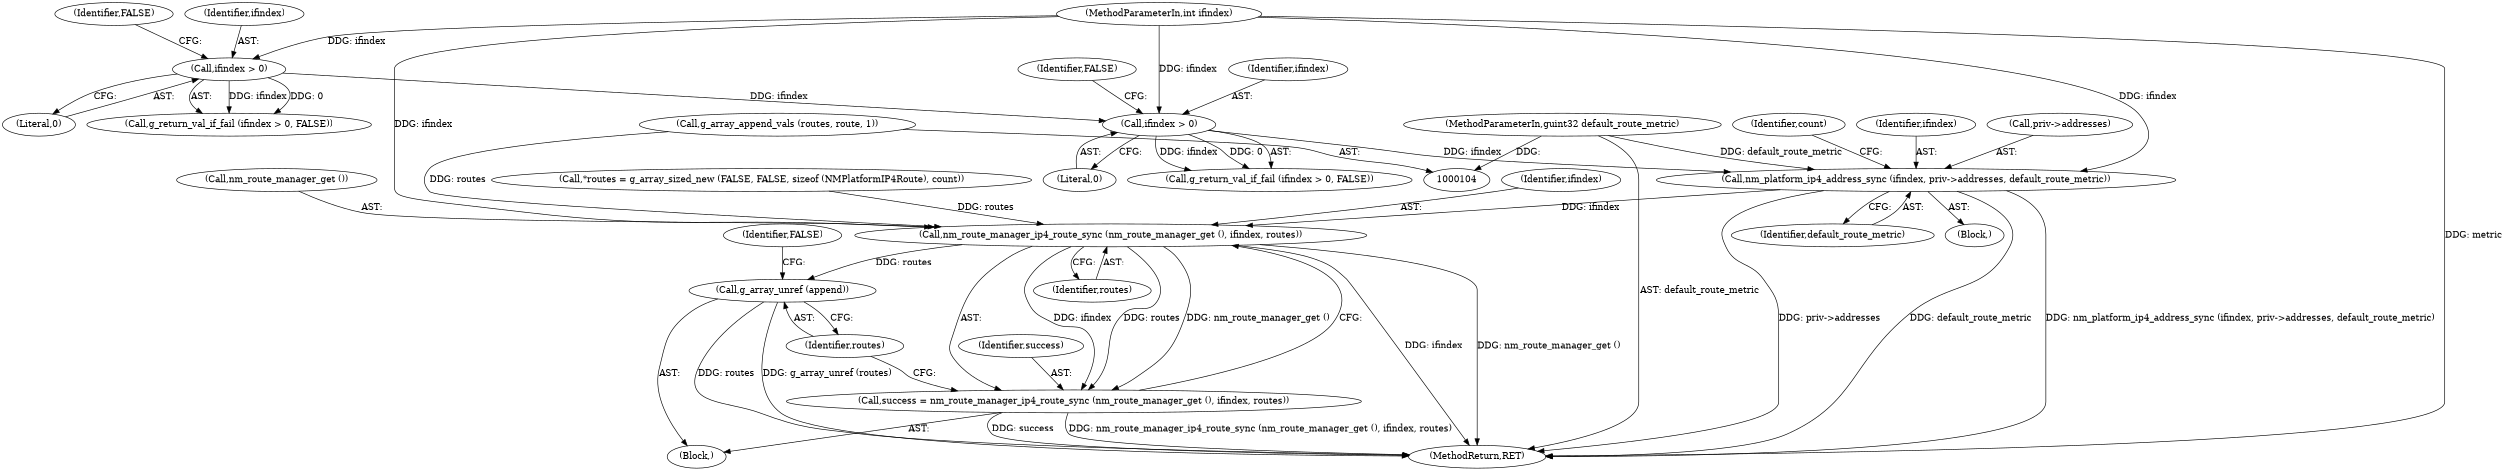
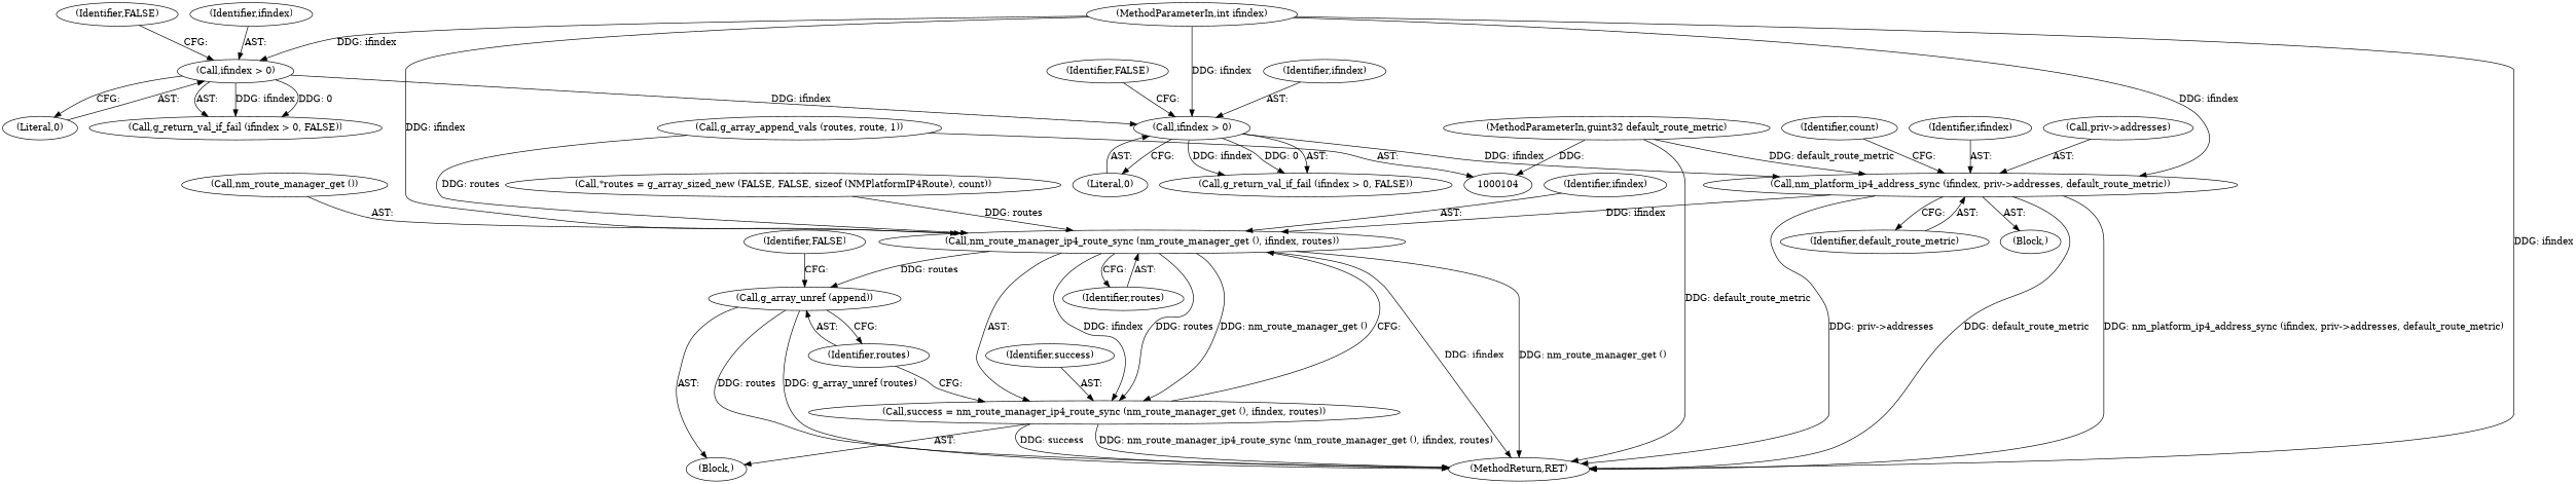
  digraph {
    n1 [label="(Call,nm_platform_ip4_address_sync (ifindex, priv->addresses, default_route_metric))"]
    n2 [label="(Call,nm_route_manager_ip4_route_sync (nm_route_manager_get (), ifindex, routes))"]
    n3 [label="(Identifier,default_route_metric)"]
    n4 [label="(Block,)"]
    n5 [label="(MethodReturn,RET)"]
    n6 [label="(Call,success = nm_route_manager_ip4_route_sync (nm_route_manager_get (), ifindex, routes))"]
    n7 [label="(Call,g_array_unref (append))"]
    n8 [label="(Identifier,routes)"]
    n9 [label="(Call,ifindex > 0)"]
    n10 [label="(Literal,0)"]
    n11 [label="(Call,g_return_val_if_fail (ifindex > 0, FALSE))"]
    n12 [label="(Call,ifindex > 0)"]
    n13 [label="(Literal,0)"]
    n14 [label="(Call,g_return_val_if_fail (ifindex > 0, FALSE))"]
    n15 [label="(MethodParameterIn,int ifindex)"]
    n16 [label="(MethodParameterIn,guint32 default_route_metric)"]
    1000104
    n18 [label="(Block,)"]
    n19 [label="(Identifier,routes)"]
    n20 [label="(Identifier,ifindex)"]
    n21 [label="(Identifier,FALSE)"]
    n22 [label="(Identifier,FALSE)"]
    n23 [label="(Identifier,ifindex)"]
    n24 [label="(Identifier,ifindex)"]
    n25 [label="(Call,g_array_append_vals (routes, route, 1))"]
    n26 [label="(Call,nm_route_manager_get ())"]
    n27 [label="(Call,priv->addresses)"]
    n28 [label="(Identifier,ifindex)"]
    n29 [label="(Call,*routes = g_array_sized_new (FALSE, FALSE, sizeof (NMPlatformIP4Route), count))"]
    n30 [label="(Identifier,success)"]
    n31 [label="(Identifier,FALSE)"]
    n32 [label="(Identifier,count)"]
    n1 -> n2 [label="DDG: ifindex"]
    n1 -> n3 [label="CFG: "]
    n1 -> n4 [label="AST: "]
    n1 -> n5 [label="DDG: default_route_metric"]
    n1 -> n5 [label="DDG: nm_platform_ip4_address_sync (ifindex, priv->addresses, default_route_metric)"]
    n1 -> n5 [label="DDG: priv->addresses"]
    n2 -> n5 [label="DDG: ifindex"]
    n2 -> n5 [label="DDG: nm_route_manager_get ()"]
    n2 -> n6 [label="AST: "]
    n2 -> n6 [label="DDG: nm_route_manager_get ()"]
    n2 -> n6 [label="DDG: ifindex"]
    n2 -> n6 [label="DDG: routes"]
    n2 -> n7 [label="DDG: routes"]
    n2 -> n8 [label="CFG: "]
    n3 -> n1 [label="AST: "]
    n6 -> n2 [label="CFG: "]
    n6 -> n5 [label="DDG: success"]
    n6 -> n5 [label="DDG: nm_route_manager_ip4_route_sync (nm_route_manager_get (), ifindex, routes)"]
    n6 -> n18 [label="AST: "]
    n7 -> n5 [label="DDG: routes"]
    n7 -> n5 [label="DDG: g_array_unref (routes)"]
    n7 -> n18 [label="AST: "]
    n7 -> n19 [label="CFG: "]
    n8 -> n2 [label="AST: "]
    n9 -> n1 [label="DDG: ifindex"]
    n9 -> n10 [label="CFG: "]
    n9 -> n11 [label="AST: "]
    n9 -> n11 [label="DDG: ifindex"]
    n9 -> n11 [label="DDG: 0"]
    n10 -> n9 [label="AST: "]
    n12 -> n9 [label="DDG: ifindex"]
    n12 -> n13 [label="CFG: "]
    n12 -> n14 [label="AST: "]
    n12 -> n14 [label="DDG: ifindex"]
    n12 -> n14 [label="DDG: 0"]
    n13 -> n12 [label="AST: "]
    n15 -> n1 [label="DDG: ifindex"]
    n15 -> n2 [label="DDG: ifindex"]
-   n15 -> n5 [label="DDG: metric"]
+   n15 -> n5 [label="DDG: ifindex"]
    n15 -> n9 [label="DDG: ifindex"]
    n15 -> n12 [label="DDG: ifindex"]
    n16 -> n1 [label="DDG: default_route_metric"]
-   n16 -> n5 [label="AST: default_route_metric"]
+   n16 -> n5 [label="DDG: default_route_metric"]
    n16 -> 1000104 [label="DDG: "]
    n19 -> n6 [label="CFG: "]
    n19 -> n7 [label="AST: "]
    n20 -> n1 [label="AST: "]
    n21 -> n9 [label="CFG: "]
    n22 -> n7 [label="CFG: "]
    n23 -> n2 [label="AST: "]
    n24 -> n12 [label="AST: "]
    n25 -> n2 [label="DDG: routes"]
    n25 -> 1000104 [label="AST: "]
    n26 -> n2 [label="AST: "]
    n27 -> n1 [label="AST: "]
    n28 -> n9 [label="AST: "]
    n29 -> n2 [label="DDG: routes"]
    n30 -> n6 [label="AST: "]
    n31 -> n12 [label="CFG: "]
    n32 -> n1 [label="CFG: "]
  }
